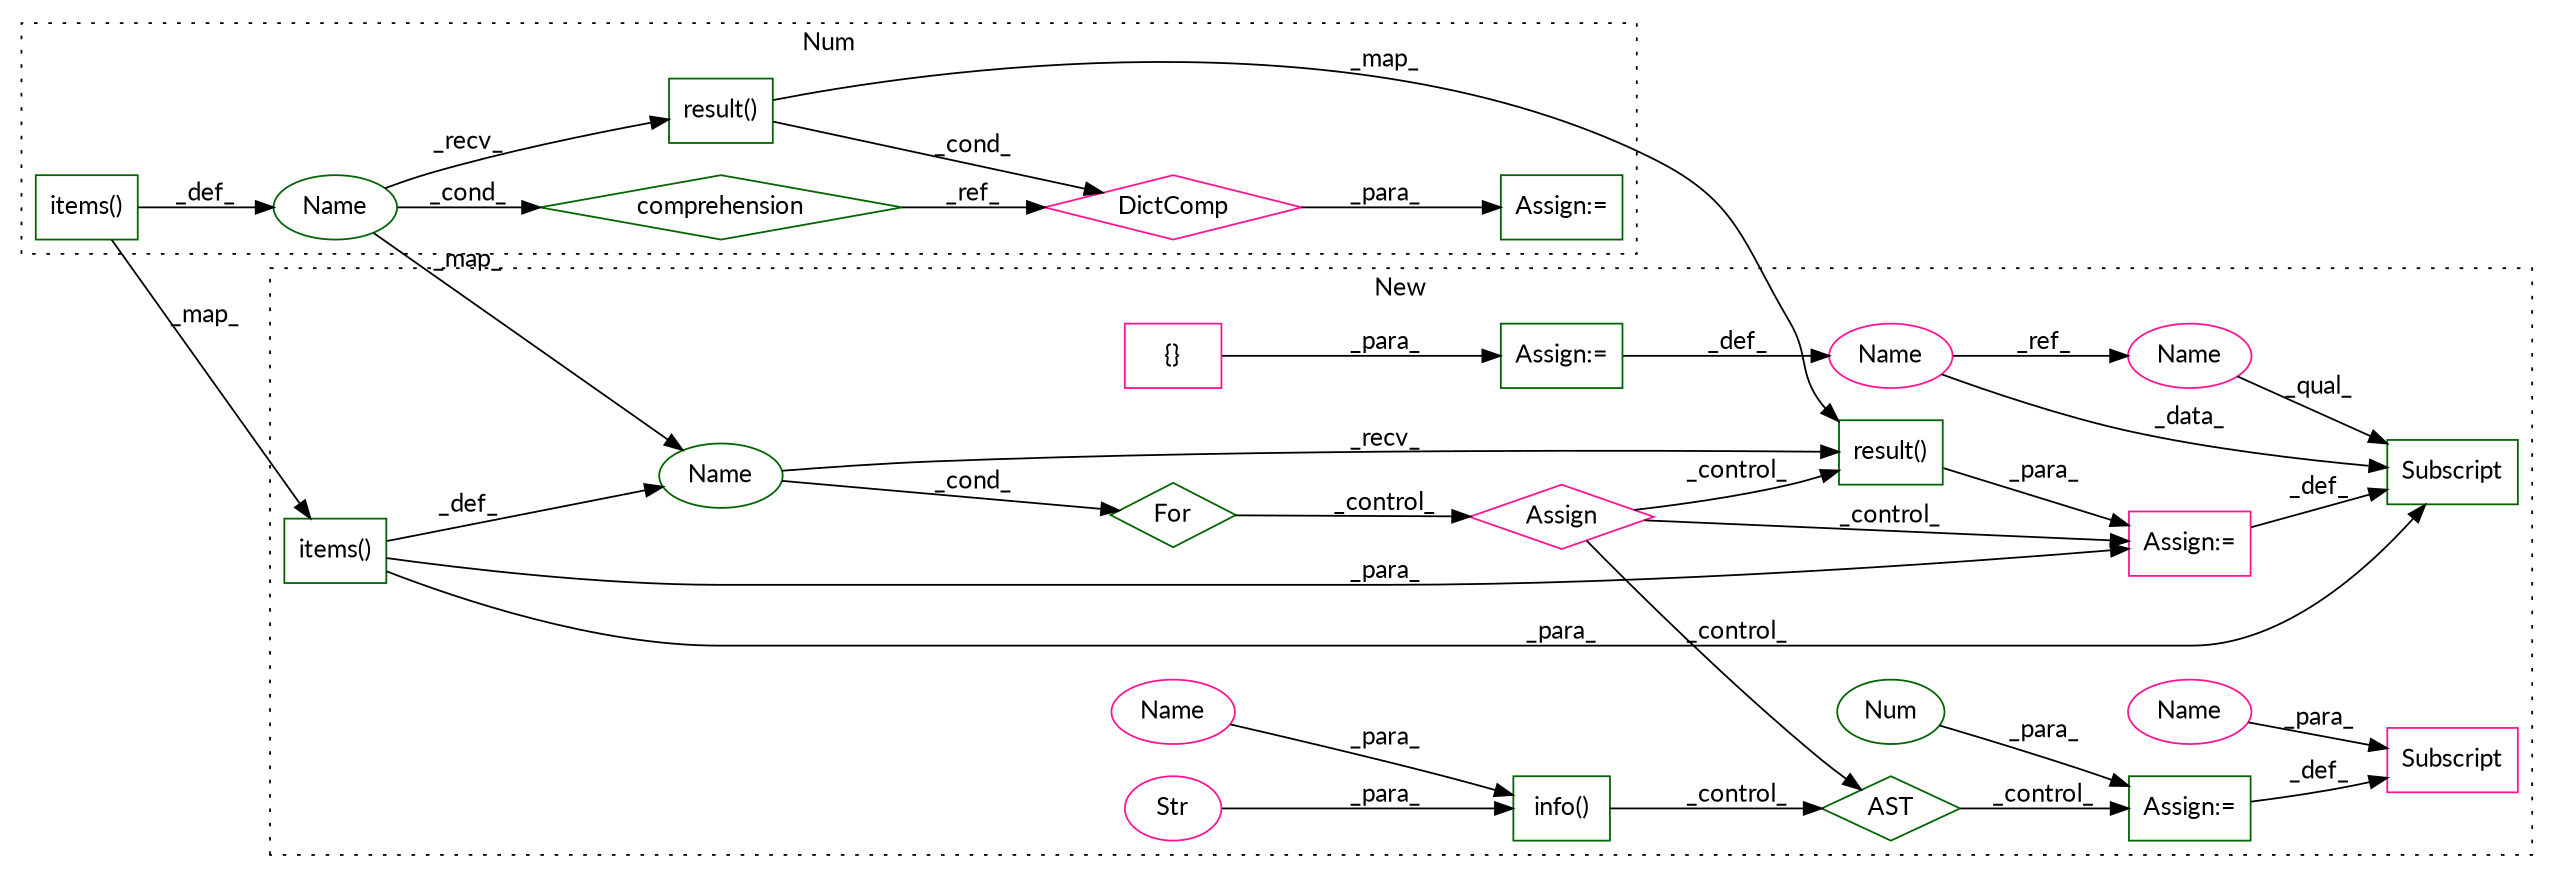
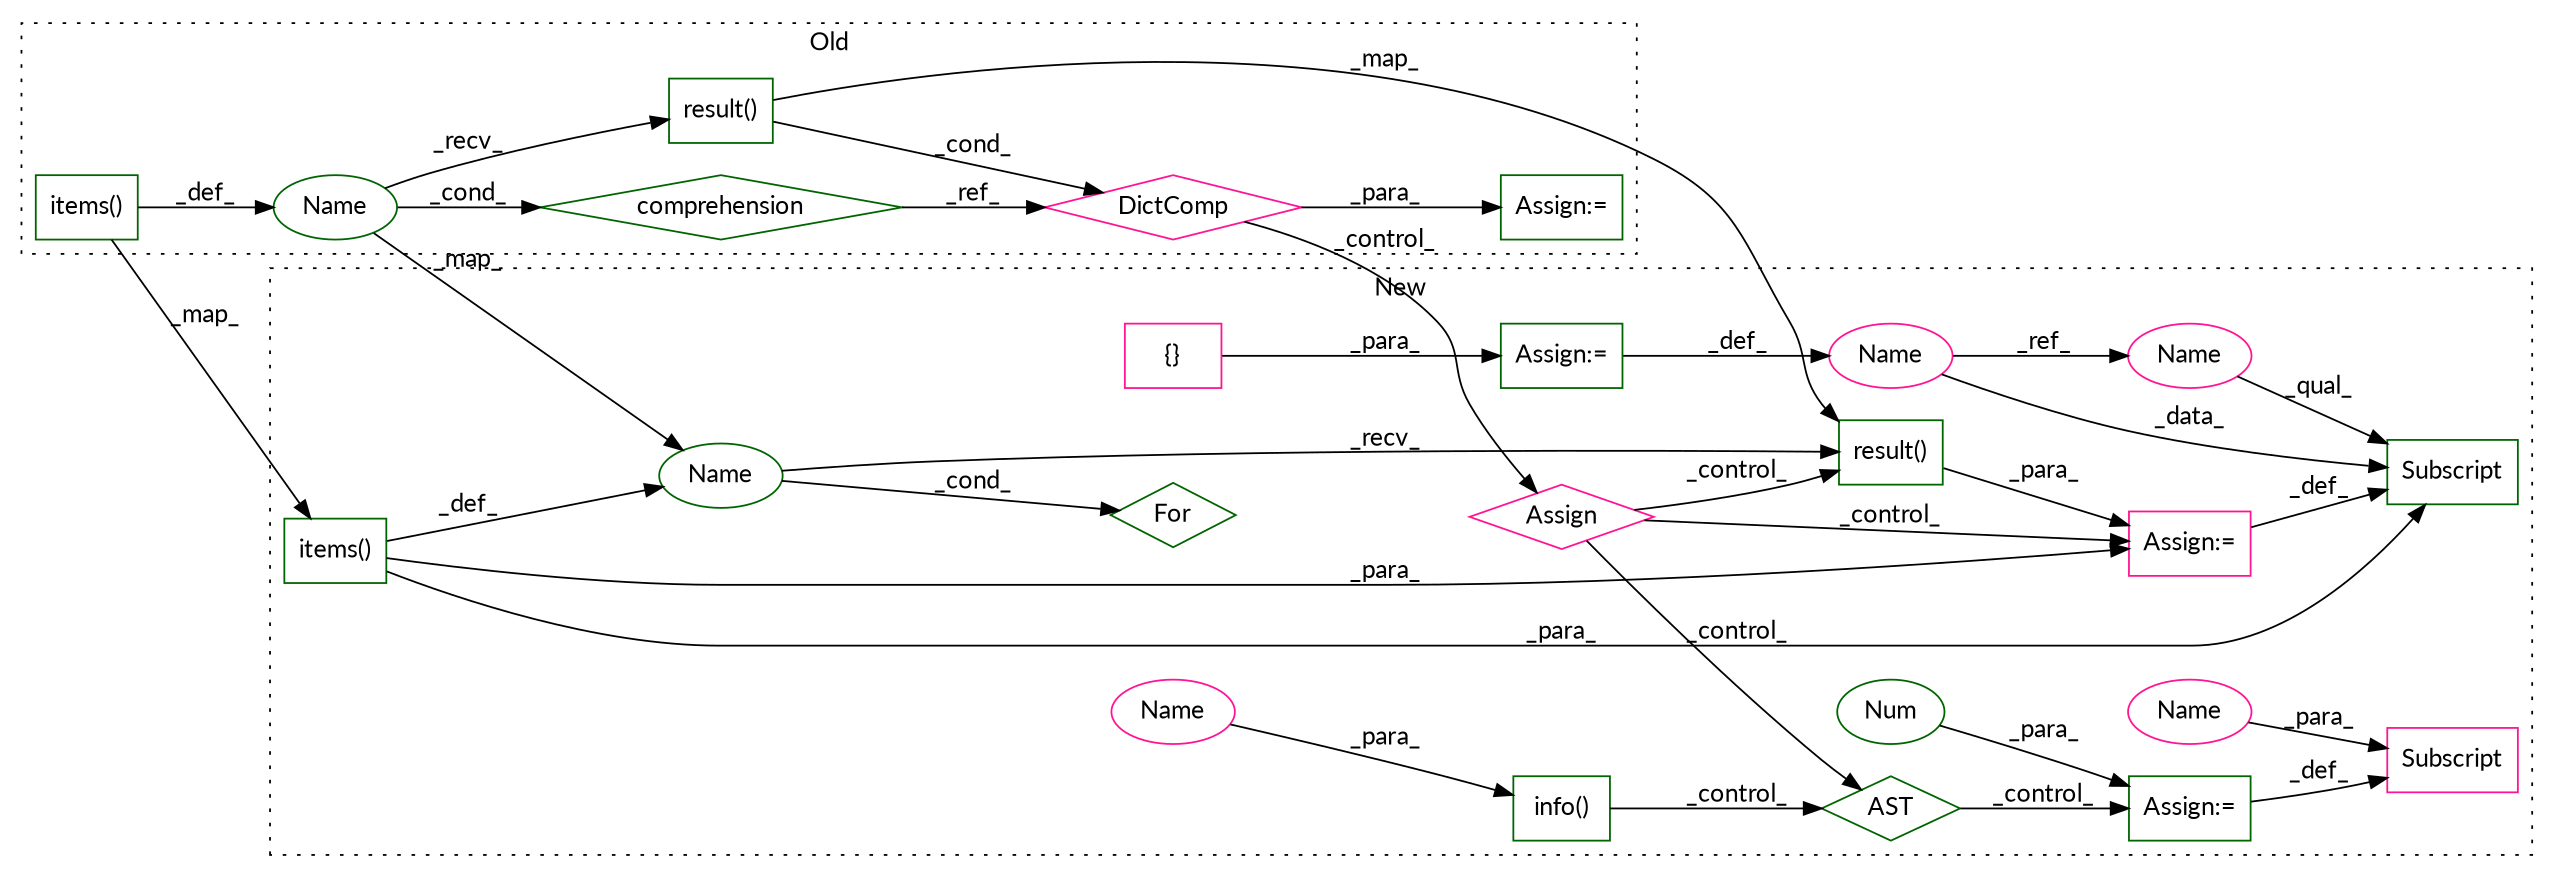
  digraph {
    fontname=Lato
    rankdir=LR
    node [a=87 color=darkgreen fontname=Lato l=3 s=22089 shape=box]
    edge [fontname=Lato]
    n1 [a=84 color=deeppink l=81 label=DictComp s=22092 shape=diamond]
    n2 [a=45 label=comprehension s=22128 shape=diamond]
    n3 [a=68 label="Assign:="]
    n4 [l=6 label=Name s=22138 shape=ellipse]
    n5 [a=75 l=15 label="result()" s=22112]
    n6 [a=75 l=15 label="items()" s=22148]
    n7 [a=75 l="13,1" label="info()" s="22266,22322"]
-   n8 [a=66 color=deeppink l=37 label=Str s=22279 shape=ellipse]
    n9 [a=107 l="4,12" label=For s="22103,22138" shape=diamond]
    n10 [a=63 color=deeppink l="19,0" label=Subscript s="22336,0"]
    n11 [l=6 label=Name s=22113 shape=ellipse]
    n12 [a=75 l=15 label="result()" s=22189]
    n13 [a=63 l="19,0" label=Subscript s="22167,0"]
    n14 [a=2 l="7,0" label=AST s="22215,0" shape=diamond]
    n15 [a=95 color=deeppink l="2,1" label="{}" s="22092,22093"]
    n16 [a=75 l=15 label="items()" s=22123]
    n17 [color=deeppink l=13 label=Name s=22076 shape=ellipse]
    n18 [a=71 color=deeppink l=17 label=Assign s=22150 shape=diamond]
    n19 [a=68 label="Assign:=" s=22355]
    n20 [a=76 l=1 label=Num s=22358 shape=ellipse]
    n21 [a=68 label="Assign:="]
    n22 [a=68 color=deeppink label="Assign:=" s=22186]
    n23 [color=deeppink l=4 label=Name s=22318 shape=ellipse]
    n24 [color=deeppink l=4 label=Name s=22350 shape=ellipse]
    n25 [color=deeppink l=13 label=Name s=22167 shape=ellipse]
    subgraph cluster_1 {
-     label=Num
+     label=Old
      style=dotted
      n1
      n2
      n3
      n4
      n5
      n6
    }
    subgraph cluster_2 {
      label=New
      style=dotted
      n7
-     n8
      n9
      n10
      n11
      n12
      n13
      n14
      n15
      n16
      n17
      n18
      n19
      n20
      n21
      n22
      n23
      n24
      n25
    }
    n1 -> n3 [label=_para_]
    n2 -> n1 [label=_ref_]
    n4 -> n2 [label=_cond_]
    n4 -> n5 [label=_recv_]
    n4 -> n11 [label=_map_]
    n5 -> n1 [label=_cond_]
    n5 -> n12 [label=_map_]
    n6 -> n4 [label=_def_]
    n6 -> n16 [label=_map_]
    n7 -> n14 [label=_control_]
-   n8 -> n7 [label=_para_]
-   n9 -> n18 [label=_control_]
+   n1 -> n18 [label=_control_]
    n11 -> n9 [label=_cond_]
    n11 -> n12 [label=_recv_]
    n12 -> n22 [label=_para_]
    n14 -> n19 [label=_control_]
    n15 -> n21 [label=_para_]
    n16 -> n11 [label=_def_]
    n16 -> n13 [label=_para_]
    n16 -> n22 [label=_para_]
    n17 -> n13 [label=_data_]
    n17 -> n25 [label=_ref_]
    n18 -> n12 [label=_control_]
    n18 -> n14 [label=_control_]
    n18 -> n22 [label=_control_]
    n19 -> n10 [label=_def_]
    n20 -> n19 [label=_para_]
    n21 -> n17 [label=_def_]
    n22 -> n13 [label=_def_]
    n23 -> n7 [label=_para_]
    n24 -> n10 [label=_para_]
    n25 -> n13 [label=_qual_]
  }
